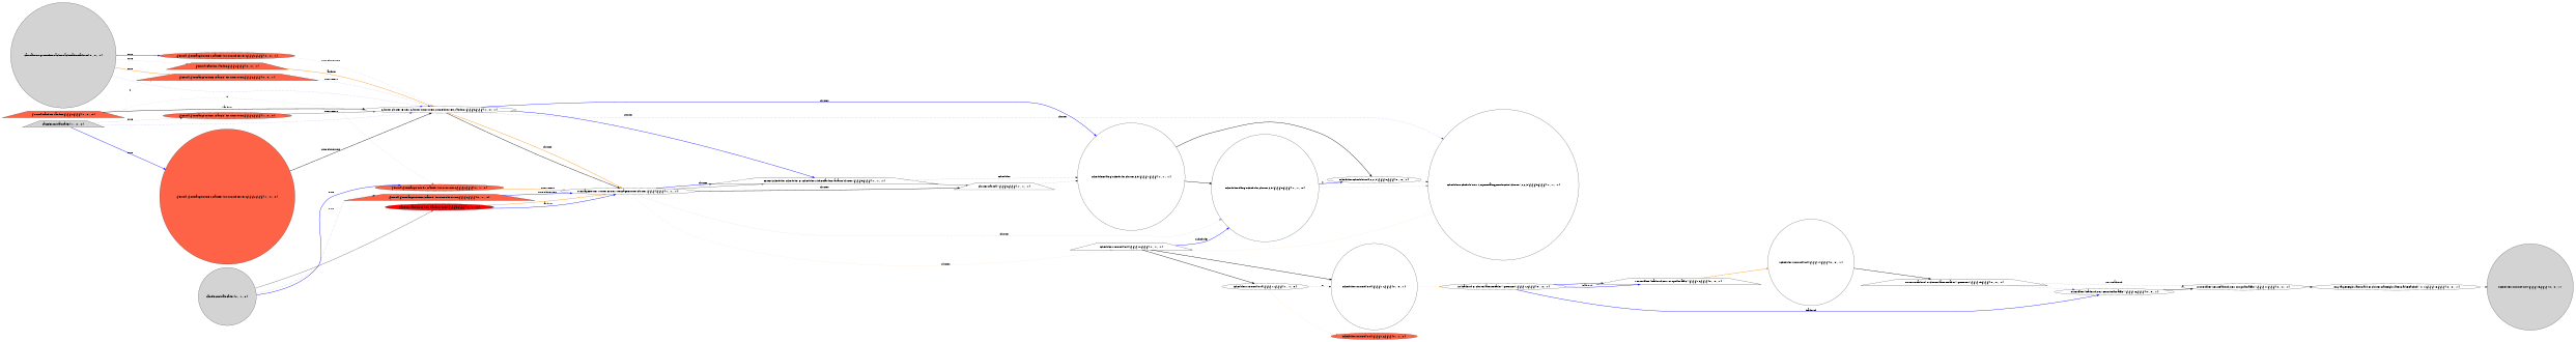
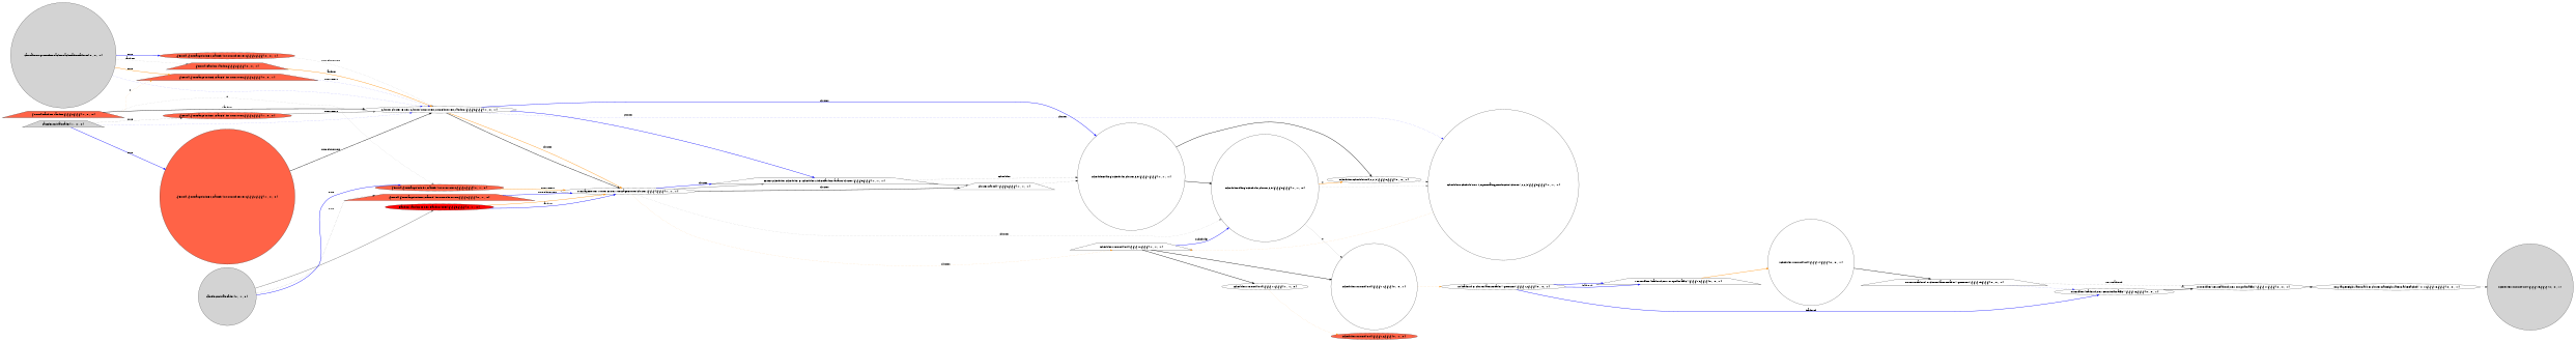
  digraph {
    rankdir=LR
    node [fillcolor=white shape=ellipse style=filled]
    edge [color=black style=bold]
    n1 [fillcolor=lightgray label="scheduler.runUntil(null)@@@19@@@['0', '0', '1']" shape=circle]
    n2 [fillcolor=tomato label="@ForAll @IntRange(min=0,max=5) int numObservers@@@2@@@['0', '1', '0']" shape=trapezium]
    n3 [label="MessageRouter router = new MessageRouter(cluster)@@@4@@@['1', '1', '1']"]
    n4 [label="scheduler.runUntil(null)@@@10@@@['1', '1', '1']" shape=trapezium]
    n5 [label="schedulePolling(scheduler,cluster,3,5)@@@8@@@['1', '1', '0']" shape=circle]
    n6 [label="EventScheduler scheduler = schedulerWithDefaultInvariants(cluster)@@@5@@@['1', '1', '1']" shape=trapezium]
    n7 [label="cluster.startAll()@@@6@@@['1', '1', '1']" shape=trapezium]
    n8 [label="scheduler.runUntil(null)@@@11@@@['0', '0', '1']" shape=circle]
    n9 [label="scheduler.runUntil(null)@@@11@@@['1', '1', '0']"]
    n10 [label="int leaderId = cluster.latestLeader().getAsInt()@@@12@@@['0', '0', '1']"]
    n11 [fillcolor=tomato label="scheduler.runUntil(null)@@@12@@@['0', '1', '0']"]
    n12 [fillcolor=lightgray label="canElectInitialLeader['0', '1', '0']" shape=circle]
    n13 [fillcolor=red label="Random random = new Random(seed)@@@3@@@['0', '1', '0']"]
    n14 [fillcolor=tomato label="@ForAll @IntRange(min=1,max=5) int numVoters@@@2@@@['0', '1', '0']"]
    n15 [label="scheduler.runUntil(null)@@@14@@@['0', '0', '1']" shape=circle]
    n16 [label="int newLeaderId = cluster.latestLeader().getAsInt()@@@15@@@['0', '0', '1']" shape=trapezium]
    n17 [label="router.filter(leaderId,new PermitAllTraffic())@@@16@@@['0', '0', '1']"]
    n18 [label="router.filter(newLeaderId,new DropAllTraffic())@@@17@@@['0', '0', '1']"]
    n19 [label="router.filter(leaderId,new DropAllTraffic())@@@13@@@['0', '0', '1']" shape=trapezium]
    n20 [fillcolor=tomato label="@ForAll @IntRange(min=1,max=5) int numVoters@@@2@@@['1', '0', '0']"]
    n21 [label="Cluster cluster = new Cluster(numVoters,numObservers,random)@@@3@@@['1', '0', '1']"]
    n22 [label="scheduler.schedule(new SequentialAppendAction(cluster),0,2,3)@@@9@@@['1', '1', '1']" shape=circle]
    n23 [label="schedulePolling(scheduler,cluster,3,5)@@@7@@@['1', '1', '1']" shape=circle]
    n24 [label="scheduler.schedule(null,0,2,5)@@@8@@@['0', '0', '1']"]
    n25 [fillcolor=lightgray label="canMakeProgressAfterBackToBackLeaderFailures['0', '0', '1']" shape=circle]
    n26 [fillcolor=tomato label="@ForAll @IntRange(min=0,max=5) int numObservers@@@2@@@['0', '0', '1']"]
    n27 [fillcolor=tomato label="@ForAll Random random@@@2@@@['0', '0', '1']" shape=trapezium]
    n28 [fillcolor=tomato label="@ForAll @IntRange(min=3,max=5) int numVoters@@@2@@@['0', '0', '1']" shape=trapezium]
    n29 [label="long targetHighWatermark = cluster.maxHighWatermarkReached() + 10@@@18@@@['0', '0', '1']"]
    n30 [fillcolor=tomato label="@ForAll Random random@@@2@@@['1', '0', '0']" shape=trapezium]
    n31 [fillcolor=lightgray label="canElectInitialLeader['1', '0', '0']" shape=trapezium]
    n32 [fillcolor=tomato label="@ForAll @IntRange(min=0,max=5) int numObservers@@@2@@@['1', '0', '0']" shape=circle]
    n2 -> n3 [color=blue label=numObservers]
    n3 -> n4 [color=darkorange label=cluster style=dotted]
    n3 -> n5 [color=gray40 label=cluster style=dotted]
    n3 -> n6 [color=gray40]
    n3 -> n6 [color=blue label=cluster]
    n3 -> n7 [label=cluster]
    n4 -> n5 [color=blue label=scheduler]
    n4 -> n8
    n4 -> n9
    n5 -> n22 [color=gray40 style=dotted]
-   n5 -> n24 [color=blue label=0]
+   n5 -> n24 [color=darkorange label=0]
    n6 -> n7 [color=gray40]
    n6 -> n23 [label=scheduler style=dotted]
    n7 -> n23 [style=dotted]
    n8 -> n10 [color=darkorange style=dotted]
-   n9 -> n8 [label=0 style=dotted]
+   n5 -> n8 [label=0 style=dotted]
    n9 -> n11 [color=darkorange style=dotted]
    n10 -> n17 [color=blue label=leaderId]
    n10 -> n19 [color=blue]
    n10 -> n19 [color=blue label=leaderId]
    n12 -> n2 [label=true style=dotted]
    n12 -> n13 [color=gray40]
    n12 -> n14 [color=blue label=true]
    n13 -> n3 [color=darkorange]
    n13 -> n3 [color=blue label=random]
    n14 -> n3 [color=darkorange label=numVoters]
    n15 -> n16
    n16 -> n17 [color=blue style=dotted]
    n16 -> n18 [label=newLeaderId style=dotted]
    n17 -> n18
    n18 -> n29
    n19 -> n15 [color=darkorange]
    n20 -> n21 [color=gray40 label=numVoters]
    n21 -> n3
    n21 -> n3 [color=darkorange label=cluster]
    n21 -> n6 [color=blue label=cluster]
    n21 -> n22 [color=blue label=cluster style=dotted]
    n21 -> n23 [color=blue label=cluster]
    n22 -> n4 [color=darkorange style=dotted]
    n23 -> n5
    n23 -> n24
    n24 -> n22 [style=dotted]
    n25 -> n21 [color=blue style=dotted]
    n25 -> n26 [color=blue label=true]
-   n25 -> n27 [color=gray40 label=true style=dotted]
+   n25 -> n27 [color=gray40 label=random style=dotted]
    n25 -> n28 [color=darkorange label=true]
    n26 -> n21 [color=gray40 label=numObservers style=dotted]
    n27 -> n21 [color=darkorange label=random]
    n28 -> n21 [color=blue label=numVoters style=dotted]
    n29 -> n1 [style=dotted]
    n30 -> n14 [color=gray40 label=0 style=dotted]
    n30 -> n21 [label=random]
    n30 -> n28 [color=darkorange label=0 style=dotted]
    n31 -> n20 [label=true style=dotted]
    n31 -> n21 [color=blue style=dotted]
    n31 -> n32 [color=blue label=true]
    n32 -> n21 [label=numObservers]
  }
